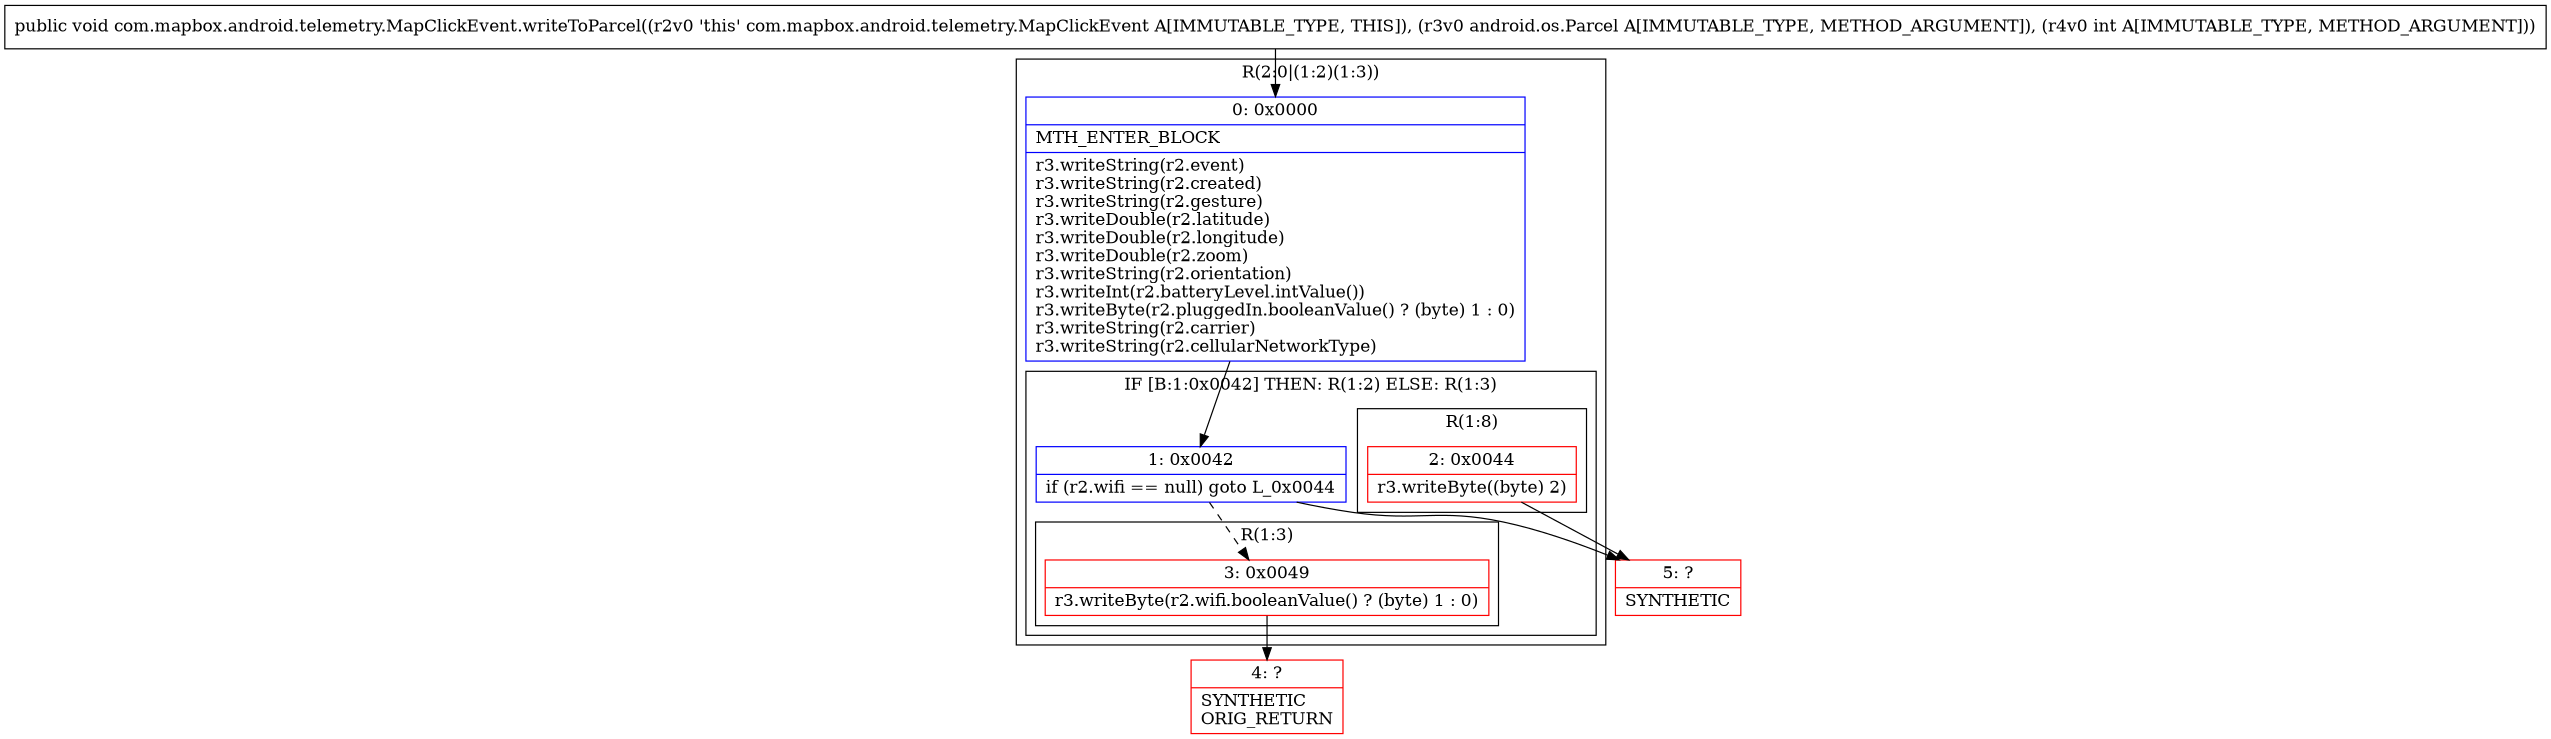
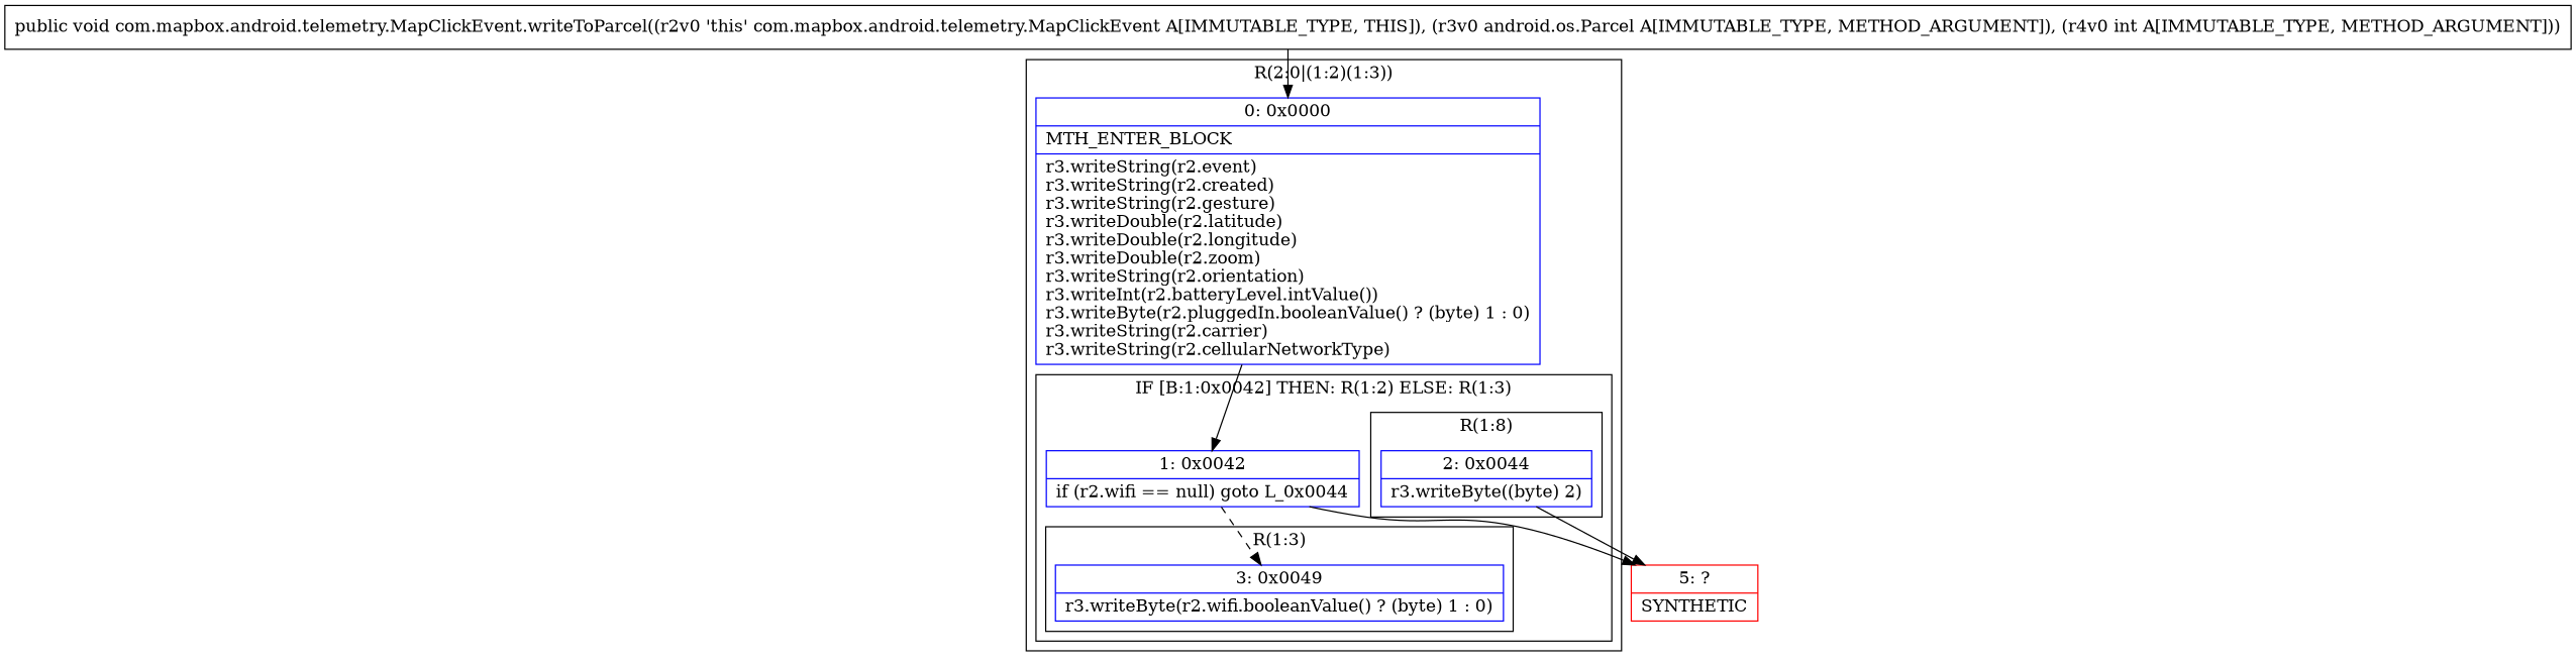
  digraph {
    node [color=blue shape=record]
-   n1 [color=red label="{2\:\ 0x0044|r3.writeByte((byte) 2)\l}"]
-   n2 [color=red label="{3\:\ 0x0049|r3.writeByte(r2.wifi.booleanValue() ? (byte) 1 : 0)\l}"]
+   n1 [label="{2\:\ 0x0044|r3.writeByte((byte) 2)\l}"]
+   n2 [label="{3\:\ 0x0049|r3.writeByte(r2.wifi.booleanValue() ? (byte) 1 : 0)\l}"]
    n3 [label="{1\:\ 0x0042|if (r2.wifi == null) goto L_0x0044\l}"]
    n4 [label="{0\:\ 0x0000|MTH_ENTER_BLOCK\l|r3.writeString(r2.event)\lr3.writeString(r2.created)\lr3.writeString(r2.gesture)\lr3.writeDouble(r2.latitude)\lr3.writeDouble(r2.longitude)\lr3.writeDouble(r2.zoom)\lr3.writeString(r2.orientation)\lr3.writeInt(r2.batteryLevel.intValue())\lr3.writeByte(r2.pluggedIn.booleanValue() ? (byte) 1 : 0)\lr3.writeString(r2.carrier)\lr3.writeString(r2.cellularNetworkType)\l}"]
    n5 [color=red label="{5\:\ ?|SYNTHETIC\l}"]
-   n6 [color=red label="{4\:\ ?|SYNTHETIC\lORIG_RETURN\l}"]
    n7 [label="{public void com.mapbox.android.telemetry.MapClickEvent.writeToParcel((r2v0 'this' com.mapbox.android.telemetry.MapClickEvent A[IMMUTABLE_TYPE, THIS]), (r3v0 android.os.Parcel A[IMMUTABLE_TYPE, METHOD_ARGUMENT]), (r4v0 int A[IMMUTABLE_TYPE, METHOD_ARGUMENT])) }" color=""]
    subgraph cluster_1 {
      label="R(2:0|(1:2)(1:3))"
      n4
      subgraph cluster_2 {
        label="IF [B:1:0x0042] THEN: R(1:2) ELSE: R(1:3)"
        n3
        subgraph cluster_3 {
          label="R(1:8)"
          n1
        }
        subgraph cluster_4 {
          label="R(1:3)"
          n2
        }
      }
    }
    n1 -> n5
-   n2 -> n6
    n3 -> n2 [style=dashed]
    n3 -> n5
    n4 -> n3
    n7 -> n4
  }
